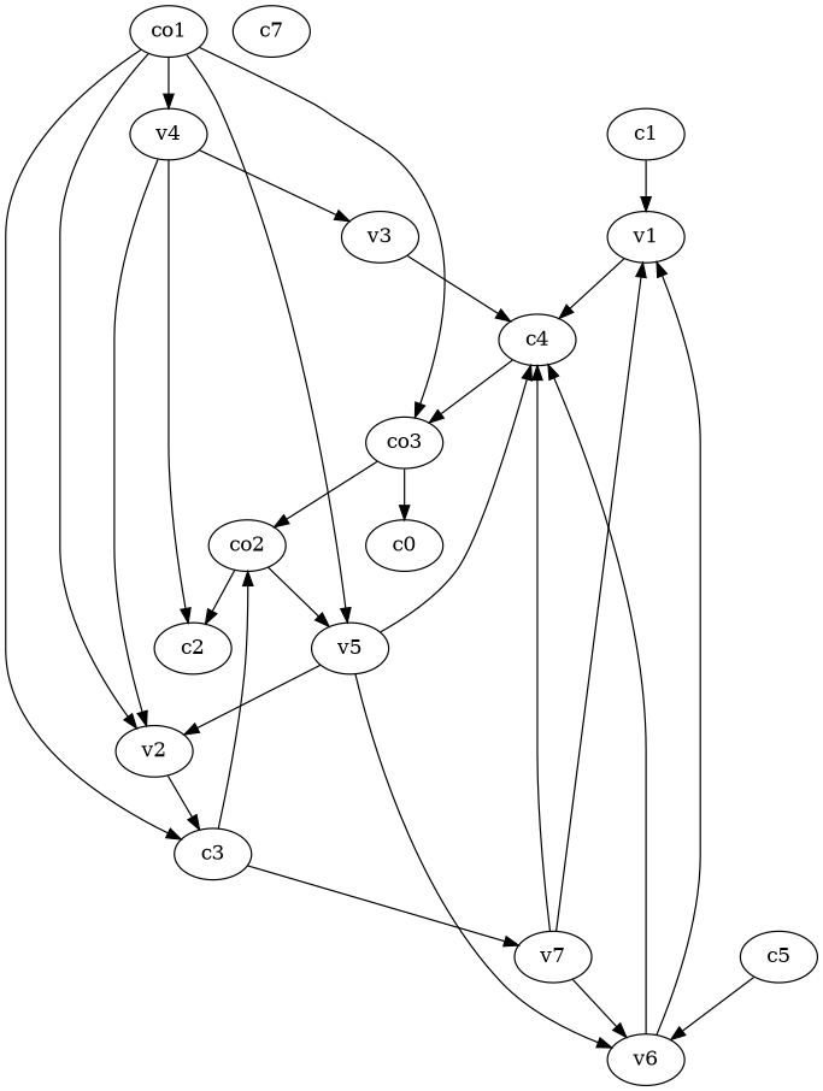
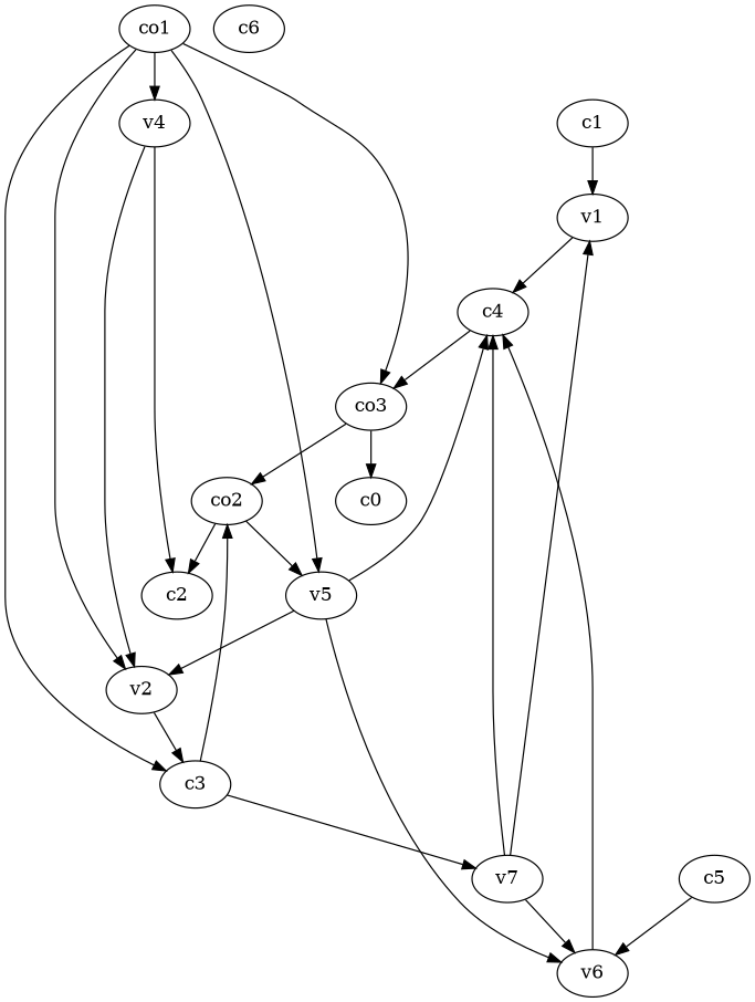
  strict digraph {
    fontname="DejaVu Serif"
    node [fontname="DejaVu Serif"]
    edge [fontname="DejaVu Serif" weight=1]
    c1
    v1
    c4
    c3
    v7
    co2
    v6
    c2
    v5
    co3
    n11 [label=c0]
    c5
-   c6 [label=c7]
+   c6
    v2
-   v3
    v4
    co1
    c1 -> v1
    v1 -> c4
    c4 -> co3
    c3 -> v7
    c3 -> co2
    v7 -> v1
    v7 -> c4
    v7 -> v6
    co2 -> c2
    co2 -> v5
-   v6 -> v1
    v6 -> c4
    v5 -> c4
    v5 -> v6
    v5 -> v2
    co3 -> co2
    co3 -> n11
    c5 -> v6
    v2 -> c3
-   v3 -> c4
    v4 -> c2
    v4 -> v2
-   v4 -> v3
    co1 -> c3
    co1 -> v5
    co1 -> co3
    co1 -> v2
    co1 -> v4
  }
